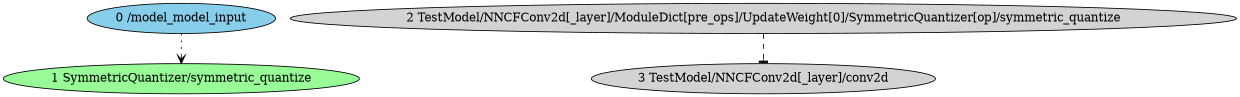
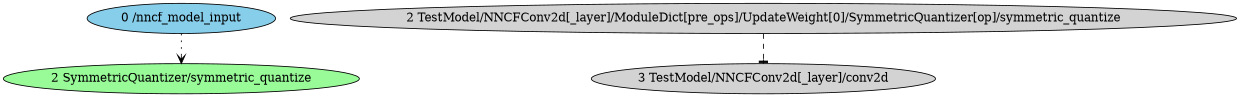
  strict digraph {
    fontname="DejaVu Serif"
    node [fillcolor=lightgrey fontname="DejaVu Serif" style=filled type=symmetric_quantize]
    edge [fontname="DejaVu Serif"]
-   "0 /nncf_model_input" [fillcolor=skyblue type=nncf_model_input label="0 /model_model_input"]
-   "1 SymmetricQuantizer/symmetric_quantize" [fillcolor=palegreen scope=SymmetricQuantizer]
+   "0 /nncf_model_input" [fillcolor=skyblue type=nncf_model_input]
+   "1 SymmetricQuantizer/symmetric_quantize" [fillcolor=palegreen scope=SymmetricQuantizer label="2 SymmetricQuantizer/symmetric_quantize"]
    "3 TestModel/NNCFConv2d[_layer]/conv2d" [scope="TestModel/NNCFConv2d[_layer]" type=conv2d]
    "2 TestModel/NNCFConv2d[_layer]/ModuleDict[pre_ops]/UpdateWeight[0]/SymmetricQuantizer[op]/symmetric_quantize" [scope="TestModel/NNCFConv2d[_layer]/ModuleDict[pre_ops]/UpdateWeight[0]/SymmetricQuantizer[op]"]
    "0 /nncf_model_input" -> "1 SymmetricQuantizer/symmetric_quantize" [arrowhead=vee style=dotted]
    "2 TestModel/NNCFConv2d[_layer]/ModuleDict[pre_ops]/UpdateWeight[0]/SymmetricQuantizer[op]/symmetric_quantize" -> "3 TestModel/NNCFConv2d[_layer]/conv2d" [arrowhead=tee style=dashed]
  }
